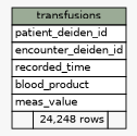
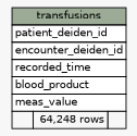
  digraph {
    bgcolor="#f7f7f7"
    fontname=Helvetica
    fontsize=11
    nodesep=0.18
    rankdir=RL
    ranksep=0.46
-   n1 [fontname=Helvetica fontsize=11 label=<     <TABLE BORDER="0" CELLBORDER="1" CELLSPACING="0" BGCOLOR="#ffffff">       <TR><TD COLSPAN="3" BGCOLOR="#9bab96" ALIGN="CENTER">transfusions</TD></TR>       <TR><TD PORT="patient_deiden_id" COLSPAN="3" ALIGN="LEFT">patient_deiden_id</TD></TR>       <TR><TD PORT="encounter_deiden_id" COLSPAN="3" ALIGN="LEFT">encounter_deiden_id</TD></TR>       <TR><TD PORT="recorded_time" COLSPAN="3" ALIGN="LEFT">recorded_time</TD></TR>       <TR><TD PORT="blood_product" COLSPAN="3" ALIGN="LEFT">blood_product</TD></TR>       <TR><TD PORT="meas_value" COLSPAN="3" ALIGN="LEFT">meas_value</TD></TR>       <TR><TD ALIGN="LEFT" BGCOLOR="#f7f7f7">  </TD><TD ALIGN="RIGHT" BGCOLOR="#f7f7f7">24,248 rows</TD><TD ALIGN="RIGHT" BGCOLOR="#f7f7f7">  </TD></TR>     </TABLE>> shape=plaintext]
+   n1 [fontname=Helvetica fontsize=11 label=<     <TABLE BORDER="0" CELLBORDER="1" CELLSPACING="0" BGCOLOR="#ffffff">       <TR><TD COLSPAN="3" BGCOLOR="#9bab96" ALIGN="CENTER">transfusions</TD></TR>       <TR><TD PORT="patient_deiden_id" COLSPAN="3" ALIGN="LEFT">patient_deiden_id</TD></TR>       <TR><TD PORT="encounter_deiden_id" COLSPAN="3" ALIGN="LEFT">encounter_deiden_id</TD></TR>       <TR><TD PORT="recorded_time" COLSPAN="3" ALIGN="LEFT">recorded_time</TD></TR>       <TR><TD PORT="blood_product" COLSPAN="3" ALIGN="LEFT">blood_product</TD></TR>       <TR><TD PORT="meas_value" COLSPAN="3" ALIGN="LEFT">meas_value</TD></TR>       <TR><TD ALIGN="LEFT" BGCOLOR="#f7f7f7">  </TD><TD ALIGN="RIGHT" BGCOLOR="#f7f7f7">64,248 rows</TD><TD ALIGN="RIGHT" BGCOLOR="#f7f7f7">  </TD></TR>     </TABLE>> shape=plaintext]
  }
